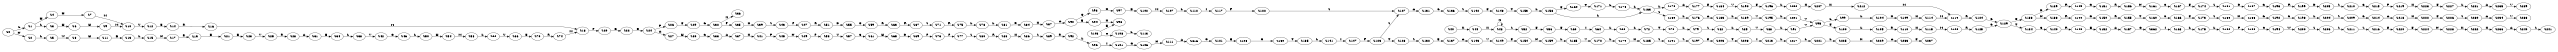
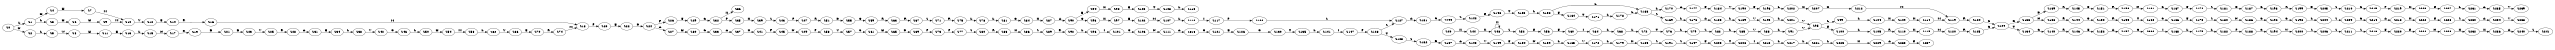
  strict digraph {
    rankdir=LR
    S0
    S1
    S2
    S3
    S4
    S5
    S6
    S7
    S8
    S9
    S10
    S11
    S12
    S13
    S14
    S15
    S16
    S17
    S18
    S19
    S20
    S21
    S22
    S23
    S24
    S25
    S26
    S27
    S28
    S29
    S30
    S31
    S32
    S33
    S34
    S35
    S36
    S37
    S38
    S39
    S41
    S42
    S43
    S40
    S44
    S45
    S46
    S47
    S48
    S49
    S50
    S51
    S52
    S53
    S54
    S55
    S56
    S57
    S58
    S59
    S60
    S61
    S62
    S63
    S64
    S65
    S66
    S67
    S68
    S69
    S70
    S71
    S72
    S73
    S74
    S75
    S76
    S77
    S78
    S79
    S80
    S81
    S82
    S83
    S84
    S85
    S86
    S87
    S88
    S89
    S90
    S91
    S92
    S93
    S94
    S95
    S96
    S97
    S98
    S99
    S100
    S101
    S102
    S103
    S104
    S105
    S106
    S107
    S108
    S109
    S110
    S111
    S112
    S113
    S114
    S115
    n117 [label=S816]
    S117
    S119
    S120
    S121
    S122
    S124
    S125
    S126
    S127
    S123
    S128
    S129
    S130
    S131
    S132
    S133
    S134
    S135
    S136
    S137
    S138
    S139
    S140
    S141
    S142
    S143
    S144
    S145
    S146
    S147
    S148
    S149
    S150
    S151
    S152
    S153
    S154
    S155
    S156
    S157
    S158
    S159
    S160
    S161
    n162 [label=S362]
    S163
    S164
    S165
    S166
    S167
    S168
    S169
    S170
    S171
    S172
    S173
    S174
    S175
    S176
    S177
    S178
    S179
    S180
    S181
    S182
    S183
    S184
    S185
    S186
    S187
    S188
    S189
    S190
    S191
    S192
    S193
    S194
    S195
    S196
    S197
    S198
    S199
    S200
    S201
    S202
    S203
    S204
    S205
    S206
    S207
    S208
    S209
    S210
    S211
    S212
    S213
    S214
    S215
    S216
    S217
    S218
    S219
    S220
    S221
    S222
    S223
    S224
    S225
    S226
    S227
    S228
    S229
    S230
    S231
    S232
    S233
    S234
    S235
    S236
    S237
    S238
    S239
    S240
    S241
    S0 -> S1 [label=L]
    S0 -> S2 [label=N]
    S1 -> S3 [label=L]
    S1 -> S4 [label=H]
    S2 -> S5 [label=L]
    S3 -> S6 [label=H]
    S4 -> S7 [label=H]
    S5 -> S8 [label=W]
    S6 -> S9 [label=H]
    S7 -> S10 [label=M]
    S8 -> S11 [label=H]
    S9 -> S10 [label=M]
    S10 -> S12 [label=Y]
    S11 -> S13 [label=E]
    S12 -> S14 [label=E]
    S13 -> S15 [label=L]
    S14 -> S16 [label=R]
    S15 -> S17 [label=N]
    S16 -> S18 [label=M]
    S17 -> S19 [label=R]
    S18 -> S20 [label=P]
    S19 -> S21 [label=E]
    S20 -> S22 [label=E]
    S21 -> S23 [label=E]
    S22 -> S24 [label=D]
    S23 -> S25 [label=V]
    S24 -> S26 [label=P]
    S24 -> S27 [label=A]
    S25 -> S28 [label=R]
    S26 -> S29 [label=F]
    S27 -> S30 [label=H]
    S28 -> S31 [label=A]
    S29 -> S32 [label=G]
    S30 -> S33 [label=G]
    S31 -> S34 [label=E]
    S32 -> S35 [label=P]
    S32 -> S36 [label=X]
    S33 -> S37 [label=A]
    S34 -> S38 [label=L]
    S35 -> S39 [label=K]
    S37 -> S41 [label=K]
    S38 -> S42 [label=V]
    S39 -> S43 [label=S]
    S41 -> S45 [label=P]
    S42 -> S46 [label=Q]
    S43 -> S47 [label=P]
    S40 -> S44 [label=X]
    S44 -> S48 [label=X]
    S45 -> S49 [label=N]
    S46 -> S50 [label=L]
    S47 -> S51 [label=R]
    S48 -> S48 [label=X]
    S48 -> S52 [label=S]
    S49 -> S53 [label=P]
    S50 -> S54 [label=H]
    S51 -> S55 [label=D]
    S52 -> S56 [label=F]
    S53 -> S57 [label=Y]
    S54 -> S58 [label=M]
    S55 -> S59 [label=Q]
    S56 -> S60 [label=F]
    S57 -> S61 [label=G]
    S58 -> S62 [label=L]
    S59 -> S63 [label=R]
    S60 -> S64 [label=I]
    S61 -> S65 [label=H]
    S62 -> S66 [label=Y]
    S63 -> S67 [label=R]
    S64 -> S68 [label=L]
    S65 -> S69 [label=D]
    S66 -> S70 [label=E]
    S67 -> S71 [label=S]
    S68 -> S72 [label=L]
    S69 -> S73 [label=P]
    S70 -> S74 [label=R]
    S71 -> S75 [label=R]
    S72 -> S76 [label=T]
    S73 -> S77 [label=P]
    S74 -> S18 [label=M]
    S75 -> S78 [label=L]
    S76 -> S79 [label=L]
    S77 -> S80 [label=S]
    S78 -> S81 [label=L]
    S79 -> S82 [label=S]
    S80 -> S83 [label=R]
    S81 -> S84 [label=Q]
    S82 -> S85 [label=L]
    S83 -> S86 [label=K]
    S84 -> S87 [label=K]
    S85 -> S88 [label=V]
    S86 -> S89 [label=S]
    S87 -> S90 [label=A]
    S88 -> S91 [label=L]
    S89 -> S92 [label=R]
    S90 -> S93 [label=Q]
    S90 -> S94 [label=E]
    S91 -> S95 [label=V]
    S92 -> S96 [label=L]
    S93 -> S97 [label=K]
    S94 -> S98 [label=K]
    S95 -> S99 [label=L]
    S95 -> S100 [label=F]
    S96 -> S101 [label=I]
    S97 -> S102 [label=E]
-   S103 -> S98 [label=E]
+   S98 -> S103 [label=E]
    S99 -> S104 [label=L]
    S100 -> S105 [label=L]
    S101 -> S106 [label=Q]
    S102 -> S107 [label=M]
    S103 -> S108 [label=T]
    S104 -> S109 [label=K]
    S105 -> S110 [label=R]
    S106 -> S111 [label=N]
    S107 -> S112 [label=L]
    S108 -> S113 [label=L]
    S109 -> S114 [label=K]
    S110 -> S115 [label=K]
    S111 -> n117 [label=A]
    S112 -> S117 [label=I]
    S114 -> S119 [label=M]
    S115 -> S120 [label=M]
    n117 -> S121 [label=Q]
    S117 -> S122 [label=P]
    S119 -> S124 [label=R]
    S120 -> S125 [label=R]
    S121 -> S126 [label=E]
    S122 -> S127 [label=S]
    S124 -> S129 [label=G]
    S125 -> S129 [label=G]
    S126 -> S130 [label=Q]
    S127 -> S131 [label=A]
    S123 -> S127 [label=S]
    S123 -> S128 [label=T]
    S128 -> S132 [label=S]
    S129 -> S133 [label=Q]
    S129 -> S134 [label=T]
    S130 -> S135 [label=T]
    S131 -> S136 [label=G]
    S132 -> S137 [label=E]
    S133 -> S138 [label=N]
    S133 -> S139 [label=D]
    S134 -> S140 [label=G]
    S135 -> S141 [label=L]
    S136 -> S142 [label=S]
    S137 -> S143 [label=A]
    S138 -> S144 [label=R]
    S139 -> S145 [label=R]
    S140 -> S146 [label=R]
    S141 -> S147 [label=I]
    S142 -> S148 [label=F]
    S143 -> S149 [label=V]
    S144 -> S150 [label=Q]
    S145 -> S151 [label=Q]
    S146 -> S152 [label=E]
    S147 -> S123 [label=P]
    S148 -> S153 [label=T]
    S149 -> S154 [label=F]
    S150 -> S155 [label=R]
    S151 -> S156 [label=R]
    S152 -> S157 [label=A]
    S153 -> S158 [label=L]
    S154 -> S159 [label=N]
    S155 -> S160 [label=T]
    S156 -> S161 [label=N]
    S157 -> n162 [label=Q]
    S158 -> S163 [label=L]
    S158 -> S164 [label=F]
    S159 -> S165 [label=L]
    S160 -> S166 [label=C]
    S161 -> S167 [label=C]
    n162 -> S168 [label=I]
    S163 -> S169 [label=S]
    S163 -> S170 [label=L]
    S164 -> S171 [label=T]
    S165 -> S172 [label=V]
    S166 -> S173 [label=F]
    S167 -> S174 [label=F]
    S168 -> S175 [label=L]
    S169 -> S176 [label=L]
    S170 -> S177 [label=A]
    S171 -> S178 [label=L]
    S172 -> S179 [label=L]
    S173 -> S180 [label=S]
    S174 -> S181 [label=S]
    S175 -> S182 [label=L]
    S176 -> S183 [label=A]
    S177 -> S184 [label=F]
    S178 -> S163 [label=L]
    S179 -> S185 [label=K]
    S180 -> S186 [label=N]
    S181 -> S187 [label=D]
    S182 -> S188 [label=P]
    S183 -> S189 [label=L]
    S184 -> S190 [label=V]
    S185 -> S191 [label=S]
    S186 -> S192 [label=G]
    S187 -> S193 [label=G]
    S188 -> S194 [label=C]
    S189 -> S195 [label=V]
    S190 -> S196 [label=F]
    S191 -> S197 [label=S]
    S192 -> S198 [label=G]
    S193 -> S199 [label=R]
    S194 -> S200 [label=W]
    S195 -> S201 [label=L]
    S196 -> S202 [label=L]
    S197 -> S203 [label=F]
    S198 -> S204 [label=L]
    S199 -> S205 [label=D]
    S200 -> S206 [label=S]
    S201 -> S95 [label=V]
    S202 -> S207 [label=K]
    S203 -> S208 [label=T]
    S204 -> S209 [label=S]
    S205 -> S210 [label=S]
    S206 -> S211 [label=S]
    S207 -> S212 [label=K]
    S208 -> S213 [label=I]
    S209 -> S214 [label=G]
    S210 -> S215 [label=G]
    S211 -> S216 [label=S]
    S212 -> S119 [label=M]
    S213 -> S217 [label=L]
    S214 -> S218 [label=A]
    S215 -> S219 [label=P]
    S216 -> S220 [label=F]
    S217 -> S221 [label=L]
    S218 -> S222 [label=K]
    S219 -> S223 [label=K]
    S220 -> S224 [label=F]
    S221 -> S225 [label=L]
    S222 -> S226 [label=F]
    S223 -> S227 [label=F]
    S224 -> S228 [label=N]
    S225 -> S229 [label=K]
    S226 -> S230 [label=S]
    S227 -> S231 [label=L]
    S228 -> S232 [label=K]
    S229 -> S233 [label=A]
    S230 -> S234 [label=A]
    S231 -> S235 [label=A]
    S232 -> S236 [label=K]
    S233 -> S237 [label=F]
    S234 -> S238 [label=V]
    S235 -> S239 [label=V]
    S236 -> S240 [label=A]
    S240 -> S241 [label=S]
  }
